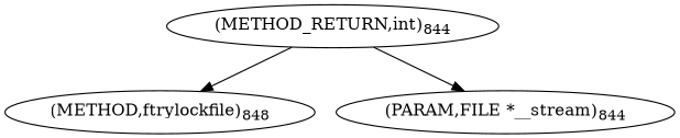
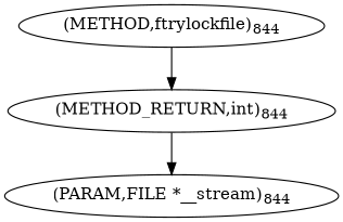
  digraph {
-   n1 [label=<(METHOD,ftrylockfile)<SUB>848</SUB>>]
+   n1 [label=<(METHOD,ftrylockfile)<SUB>844</SUB>>]
    n2 [label=<(METHOD_RETURN,int)<SUB>844</SUB>>]
    n3 [label=<(PARAM,FILE *__stream)<SUB>844</SUB>>]
-   n2 -> n1
+   n1 -> n2
    n2 -> n3
  }
